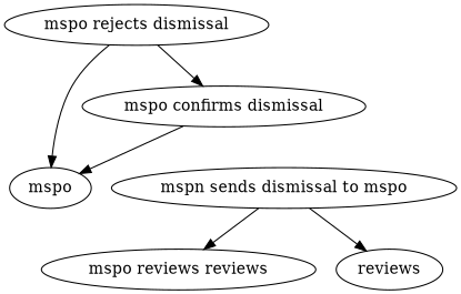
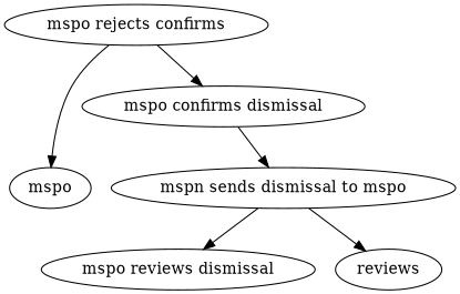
  strict digraph {
    edge [attrs="{'type': 'actor performer', 'label': 'actor performer'}"]
    "mspn sends dismissal to mspo" [attrs="{'type': 'Activity', 'label': 'mspn sends dismissal to mspo'}"]
-   "mspo reviews dismissal" [attrs="{'type': 'Activity', 'label': 'mspo reviews dismissal'}" label="mspo reviews reviews"]
+   "mspo reviews dismissal" [attrs="{'type': 'Activity', 'label': 'mspo reviews dismissal'}"]
    n3 [attrs="{'type': 'Actor', 'label': 'mspn'}" label=reviews]
-   "mspo rejects dismissal" [attrs="{'type': 'Activity', 'label': 'mspo rejects dismissal'}"]
+   "mspo rejects dismissal" [attrs="{'type': 'Activity', 'label': 'mspo rejects dismissal'}" label="mspo rejects confirms"]
    mspo [attrs="{'type': 'Actor', 'label': 'mspo'}"]
    "mspo confirms dismissal" [attrs="{'type': 'Activity', 'label': 'mspo confirms dismissal'}"]
    "mspn sends dismissal to mspo" -> "mspo reviews dismissal" [attrs="{'type': 'flow', 'label': 'flow'}"]
    "mspn sends dismissal to mspo" -> n3
    "mspo rejects dismissal" -> mspo
    "mspo rejects dismissal" -> "mspo confirms dismissal" [attrs="{'type': 'flow', 'label': 'flow'}"]
-   "mspo confirms dismissal" -> mspo
+   "mspo confirms dismissal" -> "mspn sends dismissal to mspo"
  }
